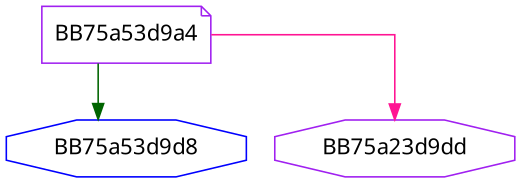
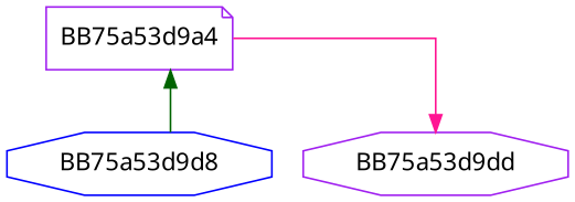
  digraph {
    fontname="Noto Sans"
    splines=ortho
    node [color=purple fontname="Noto Sans" shape=octagon]
    edge [fontname="Noto Sans"]
    BB75a53d9a4 [shape=note]
    BB75a53d9d8 [color=blue]
-   BB75a53d9dd [label=BB75a23d9dd]
-   BB75a53d9a4 -> BB75a53d9d8 [color=darkgreen]
+   BB75a53d9dd
+   BB75a53d9d8 -> BB75a53d9a4 [color=darkgreen]
    BB75a53d9a4 -> BB75a53d9dd [color=deeppink]
  }
